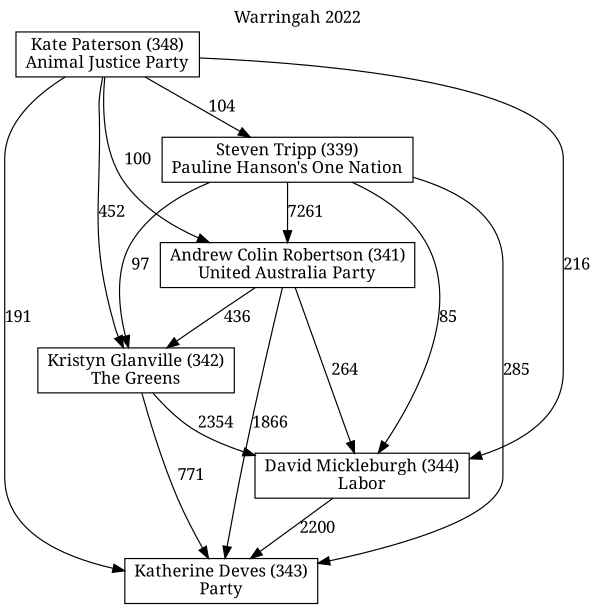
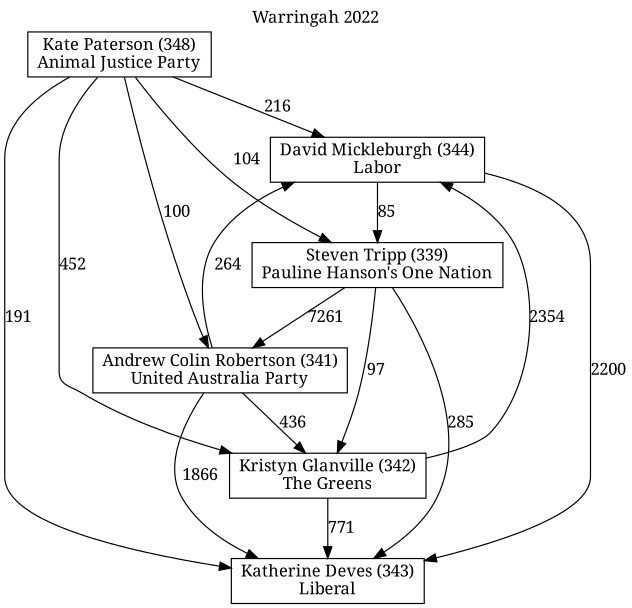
  digraph {
    fontname="Noto Serif"
    label="Warringah 2022"
    labelloc=t
    mclimit=10
    node [fontname="Noto Serif" shape=box]
    edge [fontname="Noto Serif"]
-   n1 [label="Katherine Deves (343)\nParty"]
+   n1 [label="Katherine Deves (343)\nLiberal"]
    n2 [label="David Mickleburgh (344)\nLabor"]
    n3 [label="Kristyn Glanville (342)\nThe Greens"]
    n4 [label="Andrew Colin Robertson (341)\nUnited Australia Party"]
    n5 [label="Steven Tripp (339)\nPauline Hanson's One Nation"]
    n6 [label="Kate Paterson (348)\nAnimal Justice Party"]
    n2 -> n1 [label=2200]
    n3 -> n1 [label=771]
    n3 -> n2 [label=2354]
    n4 -> n1 [label=1866]
    n4 -> n2 [label=264]
    n4 -> n3 [label=436]
    n5 -> n1 [label=285]
-   n5 -> n2 [label=85]
+   n2 -> n5 [label=85]
    n5 -> n3 [label=97]
    n5 -> n4 [label=7261]
    n6 -> n1 [label=191]
    n6 -> n2 [label=216]
    n6 -> n3 [label=452]
    n6 -> n4 [label=100]
    n6 -> n5 [label=104]
  }
